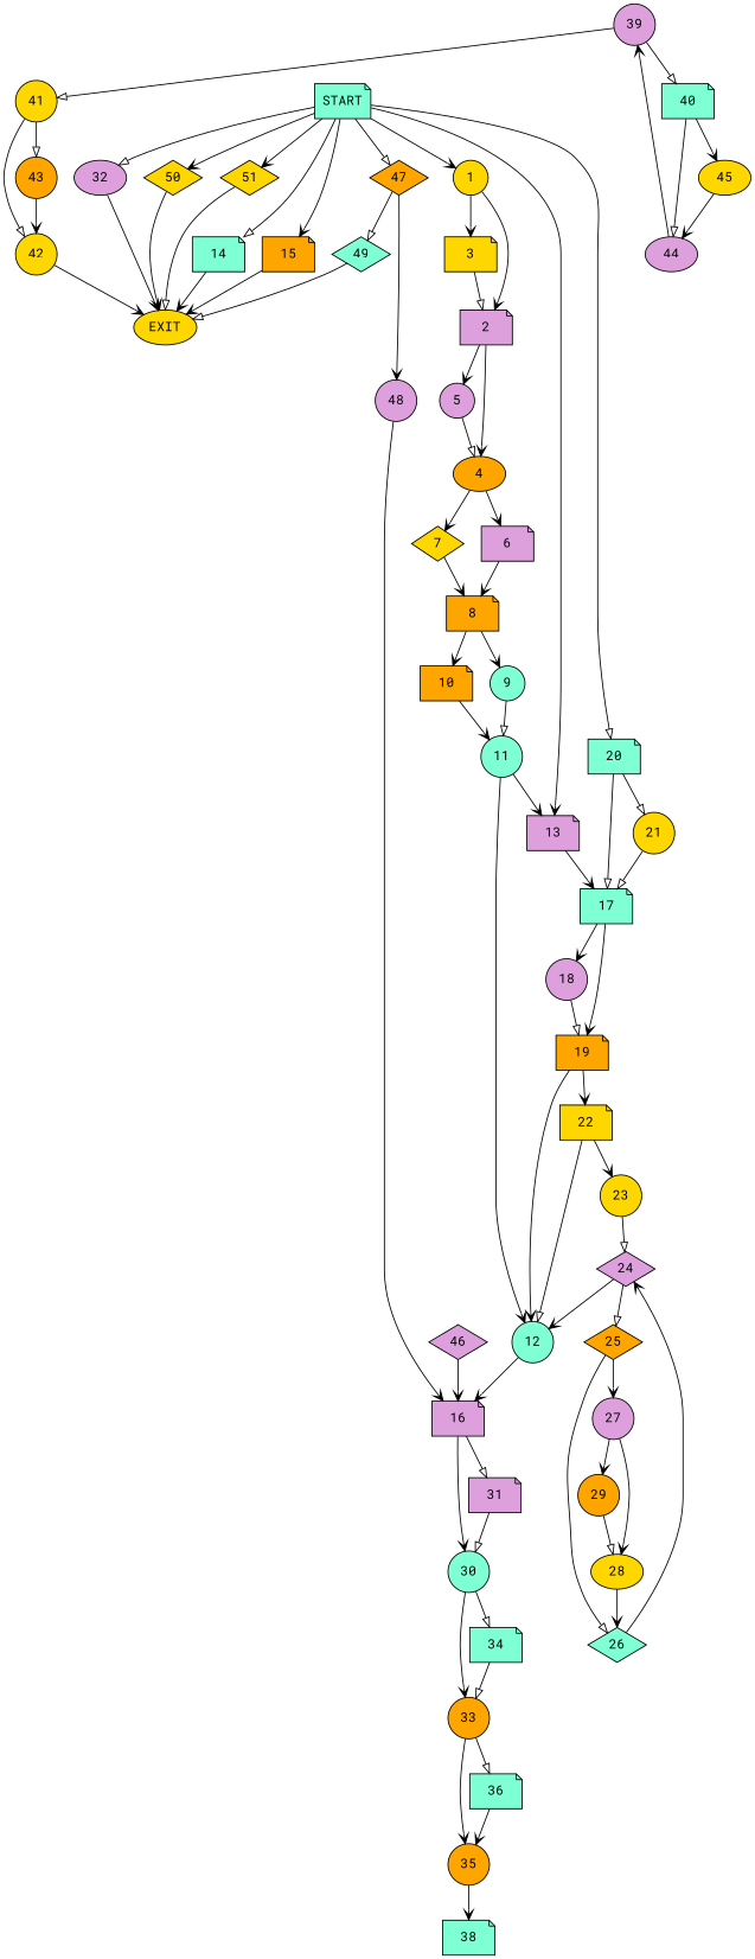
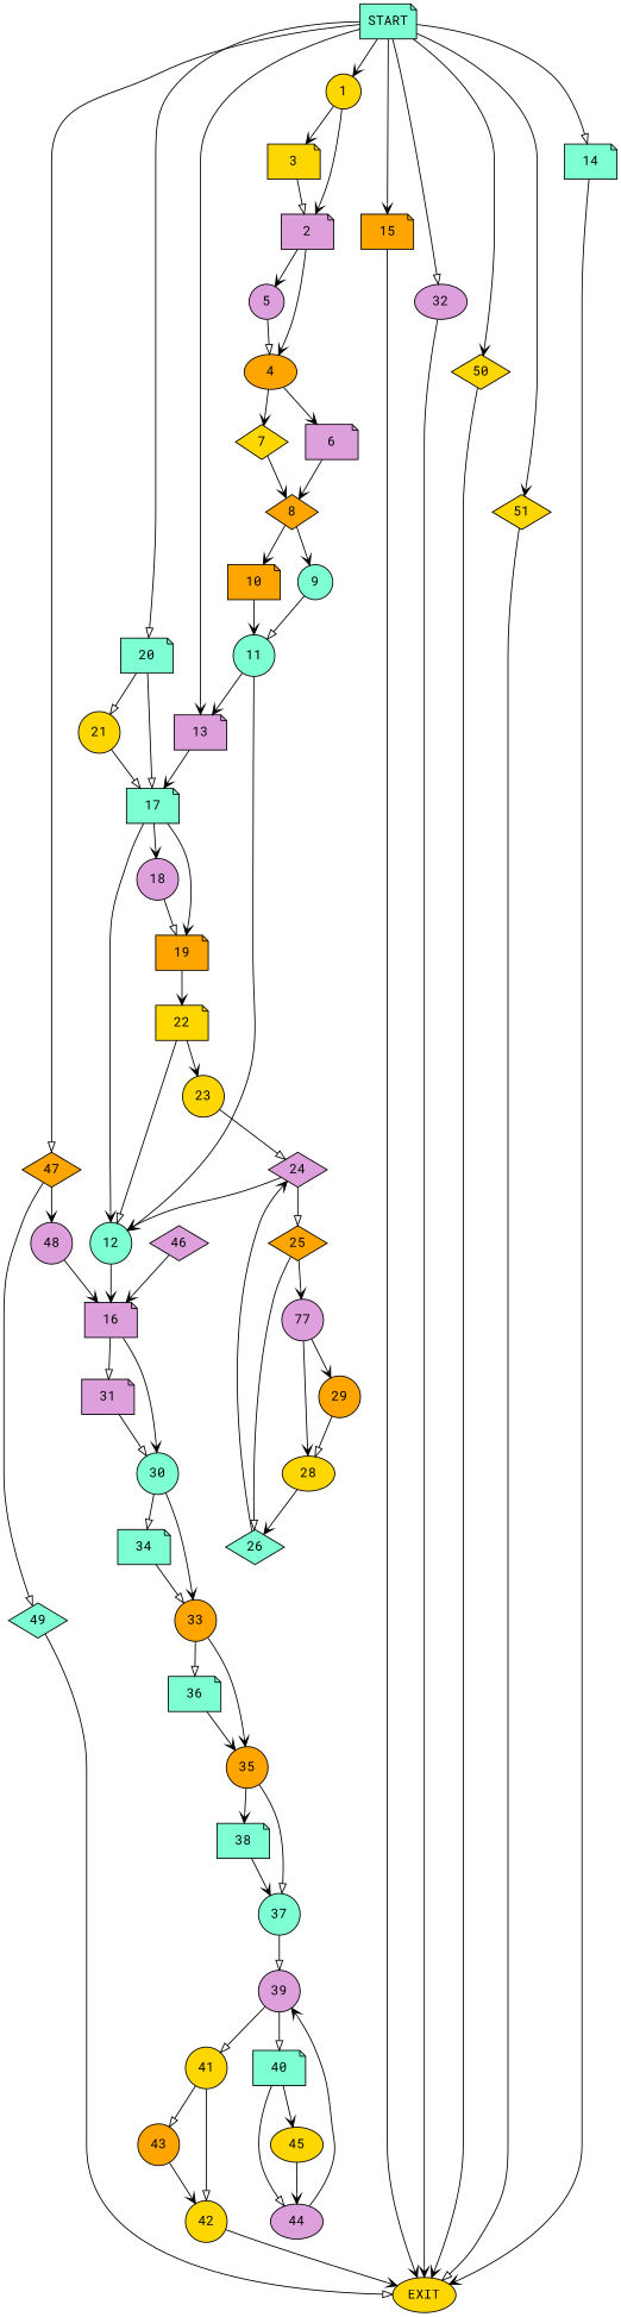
  digraph {
    fontname="Roboto Mono"
    node [fillcolor=aquamarine fontname="Roboto Mono" shape=circle style=filled]
    edge [arrowhead=vee fontname="Roboto Mono"]
    n1 [label=START shape=note]
    1 [fillcolor=gold]
    14 [shape=note]
    15 [fillcolor=orange shape=note]
    20 [shape=note]
    32 [fillcolor=plum shape=ellipse]
    47 [fillcolor=orange shape=diamond]
    50 [fillcolor=gold shape=diamond]
    51 [fillcolor=gold shape=diamond]
    13 [fillcolor=plum shape=note]
    2 [fillcolor=plum shape=note]
    3 [fillcolor=gold shape=note]
    n13 [fillcolor=gold label=EXIT shape=ellipse]
    17 [shape=note]
    21 [fillcolor=gold]
    46 [fillcolor=plum shape=diamond]
    16 [fillcolor=plum shape=note]
    48 [fillcolor=plum]
    49 [shape=diamond]
    4 [fillcolor=orange shape=ellipse]
    5 [fillcolor=plum]
    6 [fillcolor=plum shape=note]
    7 [fillcolor=gold shape=diamond]
-   8 [fillcolor=orange shape=note]
+   8 [fillcolor=orange shape=diamond]
    9
    10 [fillcolor=orange shape=note]
    11
    12
    30
    31 [fillcolor=plum shape=note]
    18 [fillcolor=plum]
    19 [fillcolor=orange shape=note]
    33 [fillcolor=orange]
    34 [shape=note]
    22 [fillcolor=gold shape=note]
    23 [fillcolor=gold]
    24 [fillcolor=plum shape=diamond]
    25 [fillcolor=orange shape=diamond]
    26 [shape=diamond]
-   27 [fillcolor=plum]
+   27 [fillcolor=plum label=77]
    28 [fillcolor=gold shape=ellipse]
    29 [fillcolor=orange]
    35 [fillcolor=orange]
    36 [shape=note]
+   37
    38 [shape=note]
    39 [fillcolor=plum]
    40 [shape=note]
    41 [fillcolor=gold]
    44 [fillcolor=plum shape=ellipse]
    45 [fillcolor=gold shape=ellipse]
    42 [fillcolor=gold]
    43 [fillcolor=orange]
    n1 -> 1
    n1 -> 14 [arrowhead=onormal]
    n1 -> 15
    n1 -> 20 [arrowhead=onormal]
    n1 -> 32 [arrowhead=onormal]
    n1 -> 47 [arrowhead=onormal]
    n1 -> 50
    n1 -> 51
    n1 -> 13
    1 -> 2
    1 -> 3
    14 -> n13
    15 -> n13
    20 -> 17 [arrowhead=onormal]
    20 -> 21 [arrowhead=onormal]
    32 -> n13
    47 -> 48
    47 -> 49 [arrowhead=onormal]
    50 -> n13
    51 -> n13 [arrowhead=onormal]
    13 -> 17
    2 -> 4
    2 -> 5
    3 -> 2 [arrowhead=onormal]
    17 -> 18
    17 -> 19
    21 -> 17 [arrowhead=onormal]
    46 -> 16
    16 -> 30
    16 -> 31 [arrowhead=onormal]
    48 -> 16
    49 -> n13 [arrowhead=onormal]
    4 -> 6
    4 -> 7
    5 -> 4 [arrowhead=onormal]
    6 -> 8
    7 -> 8
    8 -> 9
    8 -> 10
    9 -> 11 [arrowhead=onormal]
    10 -> 11
    11 -> 13
    11 -> 12
    12 -> 16
    30 -> 33
    30 -> 34 [arrowhead=onormal]
    31 -> 30 [arrowhead=onormal]
    18 -> 19 [arrowhead=onormal]
-   19 -> 12
+   17 -> 12
    19 -> 22
    33 -> 35
    33 -> 36 [arrowhead=onormal]
    34 -> 33 [arrowhead=onormal]
    22 -> 12 [arrowhead=onormal]
    22 -> 23
    23 -> 24 [arrowhead=onormal]
    24 -> 12
    24 -> 25 [arrowhead=onormal]
    25 -> 26 [arrowhead=onormal]
    25 -> 27
    26 -> 24
    27 -> 28
    27 -> 29
    28 -> 26
    29 -> 28 [arrowhead=onormal]
+   35 -> 37 [arrowhead=onormal]
    35 -> 38
    36 -> 35
+   37 -> 39 [arrowhead=onormal]
+   38 -> 37
    39 -> 40 [arrowhead=onormal]
    39 -> 41 [arrowhead=onormal]
    40 -> 44 [arrowhead=onormal]
    40 -> 45
    41 -> 42 [arrowhead=onormal]
    41 -> 43 [arrowhead=onormal]
    44 -> 39
    45 -> 44
    42 -> n13
    43 -> 42
  }
